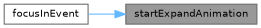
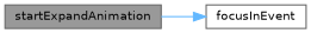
  digraph {
    rankdir=RL
    node [fontname=Helvetica fontsize=10 shape=box style=filled]
    n1 [color=gray40 fillcolor=grey60 fontcolor=black height=0.2 label=startExpandAnimation width=0.4]
    n2 [color=grey40 fillcolor=white height=0.2 label=focusInEvent width=0.4]
-   n1 -> n2 [color=steelblue1 dir=back fontname=Helvetica fontsize=10 labelfontname=Helvetica labelfontsize=10 style=solid]
+   n2 -> n1 [color=steelblue1 dir=back fontname=Helvetica fontsize=10 labelfontname=Helvetica labelfontsize=10 style=solid]
  }
